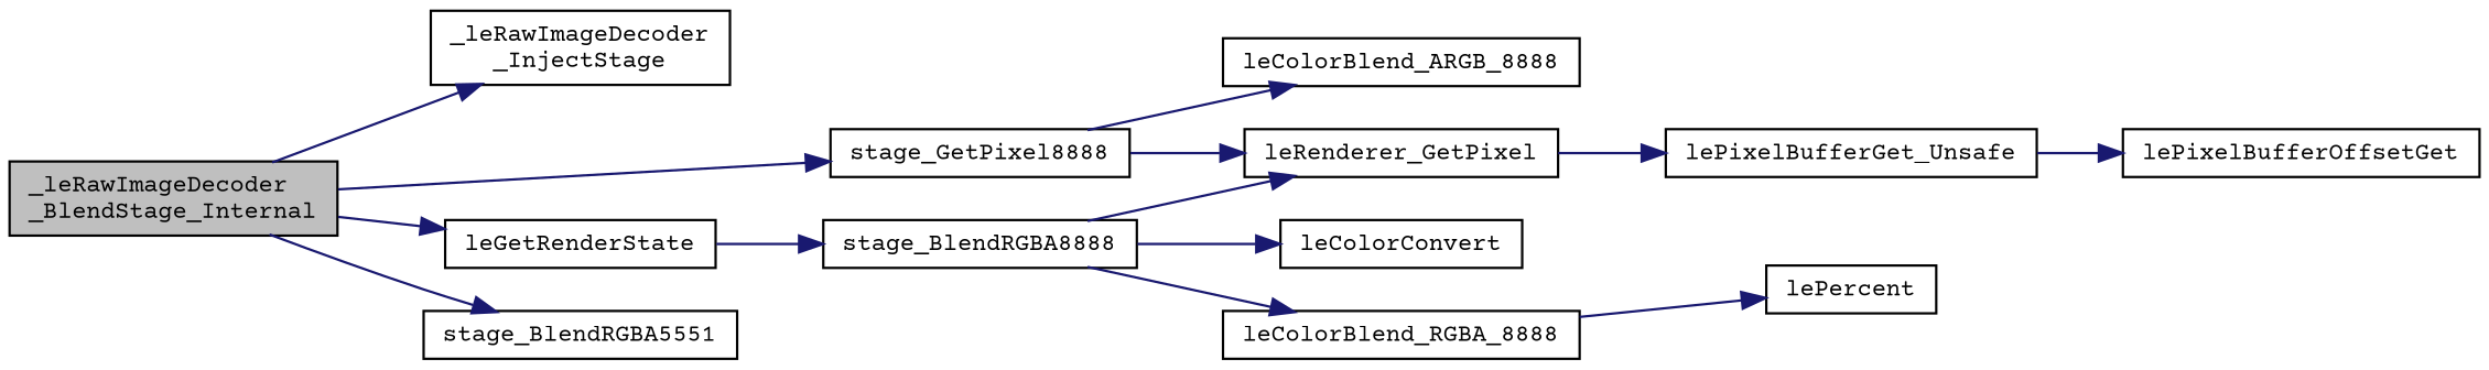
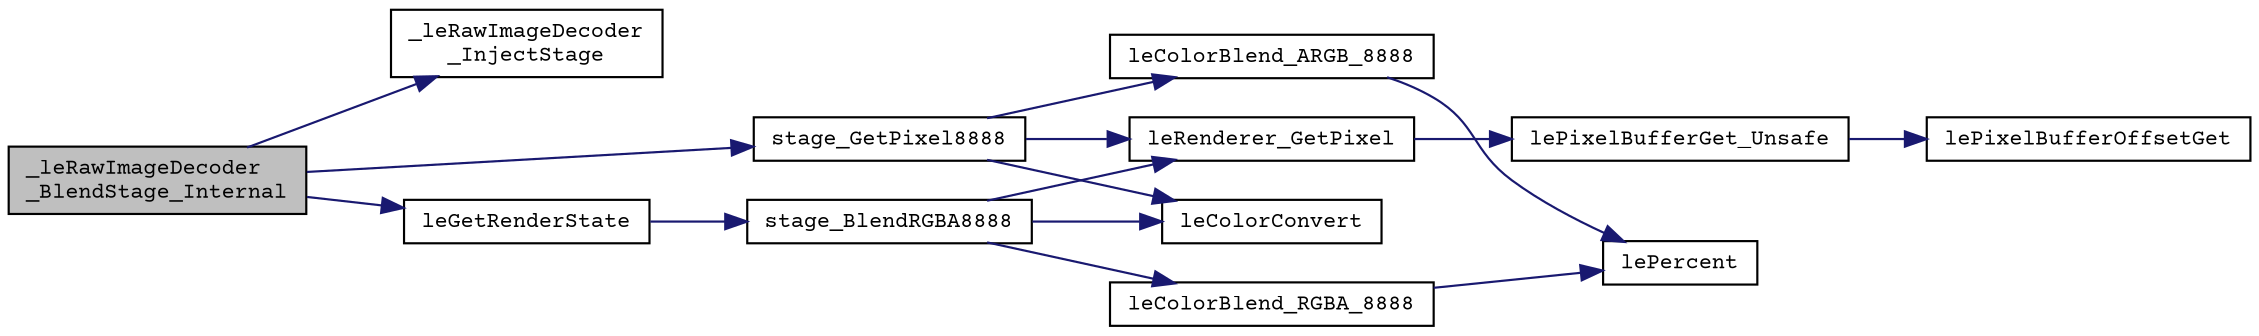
  digraph {
    fontname="Courier Prime"
    rankdir=LR
    node [color=black fillcolor=white fontname="Courier Prime" fontsize=10 shape=record style=filled]
    edge [color=midnightblue fontname="Courier Prime" fontsize=10 labelfontname=Helvetica labelfontsize=10 style=solid]
    n1 [fillcolor=grey75 fontcolor=black height=0.2 label="_leRawImageDecoder\l_BlendStage_Internal" width=0.4]
    n2 [height=0.2 label="_leRawImageDecoder\l_InjectStage" width=0.4]
    n3 [height=0.2 label=leGetRenderState width=0.4]
    n4 [height=0.2 label=stage_GetPixel8888 width=0.4]
-   n5 [height=0.2 label=stage_BlendRGBA5551 width=0.4]
    n6 [height=0.2 label=stage_BlendRGBA8888 width=0.4]
    n7 [height=0.2 label=leColorBlend_ARGB_8888 width=0.4]
    n8 [height=0.2 label=leColorConvert width=0.4]
    n9 [height=0.2 label=leRenderer_GetPixel width=0.4]
    n10 [height=0.2 label=leColorBlend_RGBA_8888 width=0.4]
    n11 [height=0.2 label=lePercent width=0.4]
    n12 [height=0.2 label=lePixelBufferGet_Unsafe width=0.4]
    n13 [height=0.2 label=lePixelBufferOffsetGet width=0.4]
    n1 -> n2
    n1 -> n3
    n1 -> n4
-   n1 -> n5
    n3 -> n6
    n4 -> n7
+   n4 -> n8
    n4 -> n9
    n6 -> n8
    n6 -> n9
    n6 -> n10
+   n7 -> n11
    n9 -> n12
    n10 -> n11
    n12 -> n13
  }
